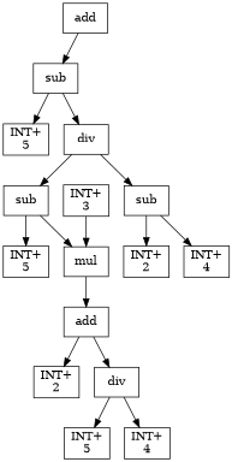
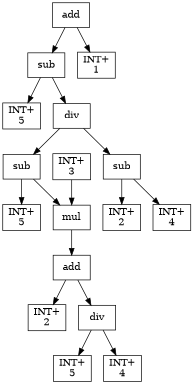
  digraph {
    node [shape=box]
    n1 [label=add]
    n2 [label=sub]
+   n3 [label="INT+\n1"]
    n4 [label="INT+\n5"]
    n5 [label=div]
    n6 [label=sub]
    n7 [label=sub]
    n8 [label=mul]
    n9 [label="INT+\n5"]
    n10 [label="INT+\n2"]
    n11 [label="INT+\n4"]
    n12 [label=add]
    n13 [label="INT+\n2"]
    n14 [label=div]
    n15 [label="INT+\n3"]
    n16 [label="INT+\n5"]
    n17 [label="INT+\n4"]
    n1 -> n2
+   n1 -> n3
    n2 -> n4
    n2 -> n5
    n5 -> n6
    n5 -> n7
    n6 -> n8
    n6 -> n9
    n7 -> n10
    n7 -> n11
    n8 -> n12
    n12 -> n13
    n12 -> n14
    n14 -> n16
    n14 -> n17
    n15 -> n8
  }
